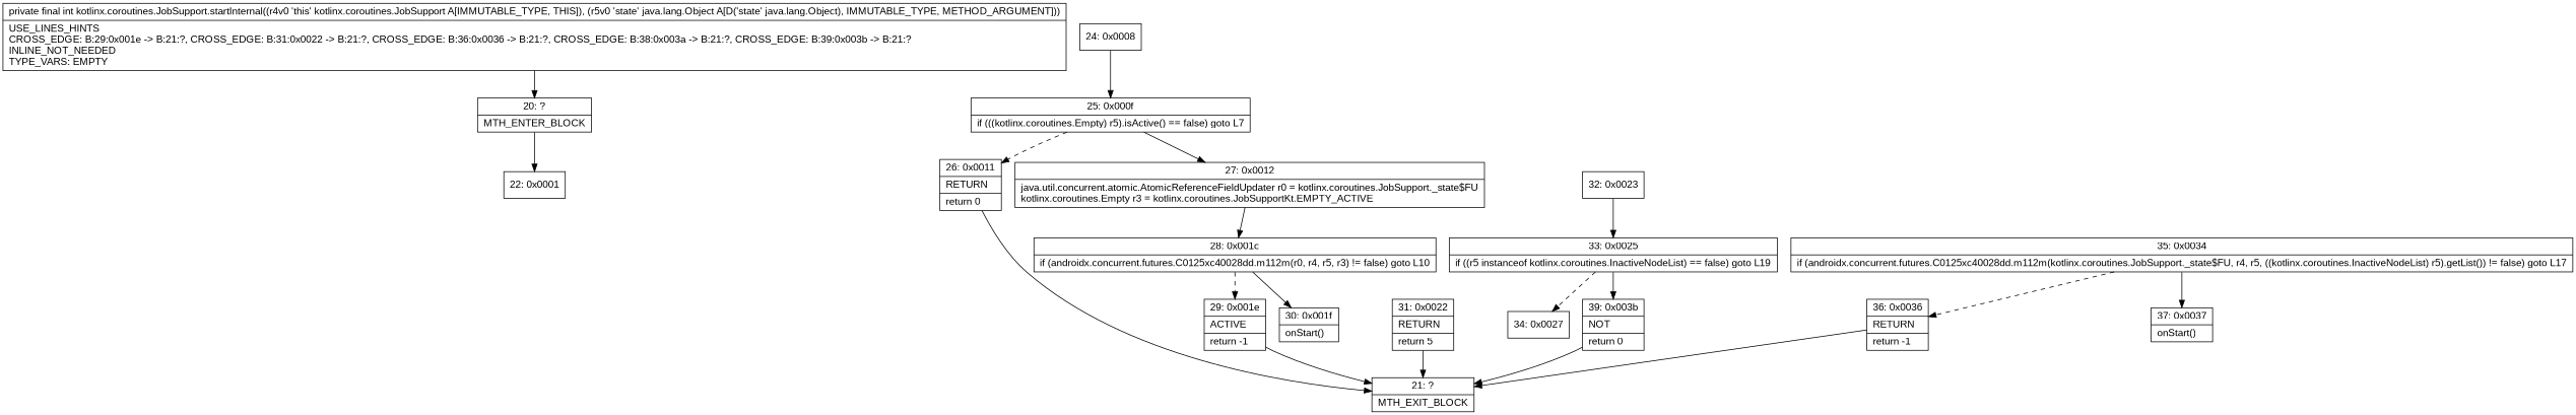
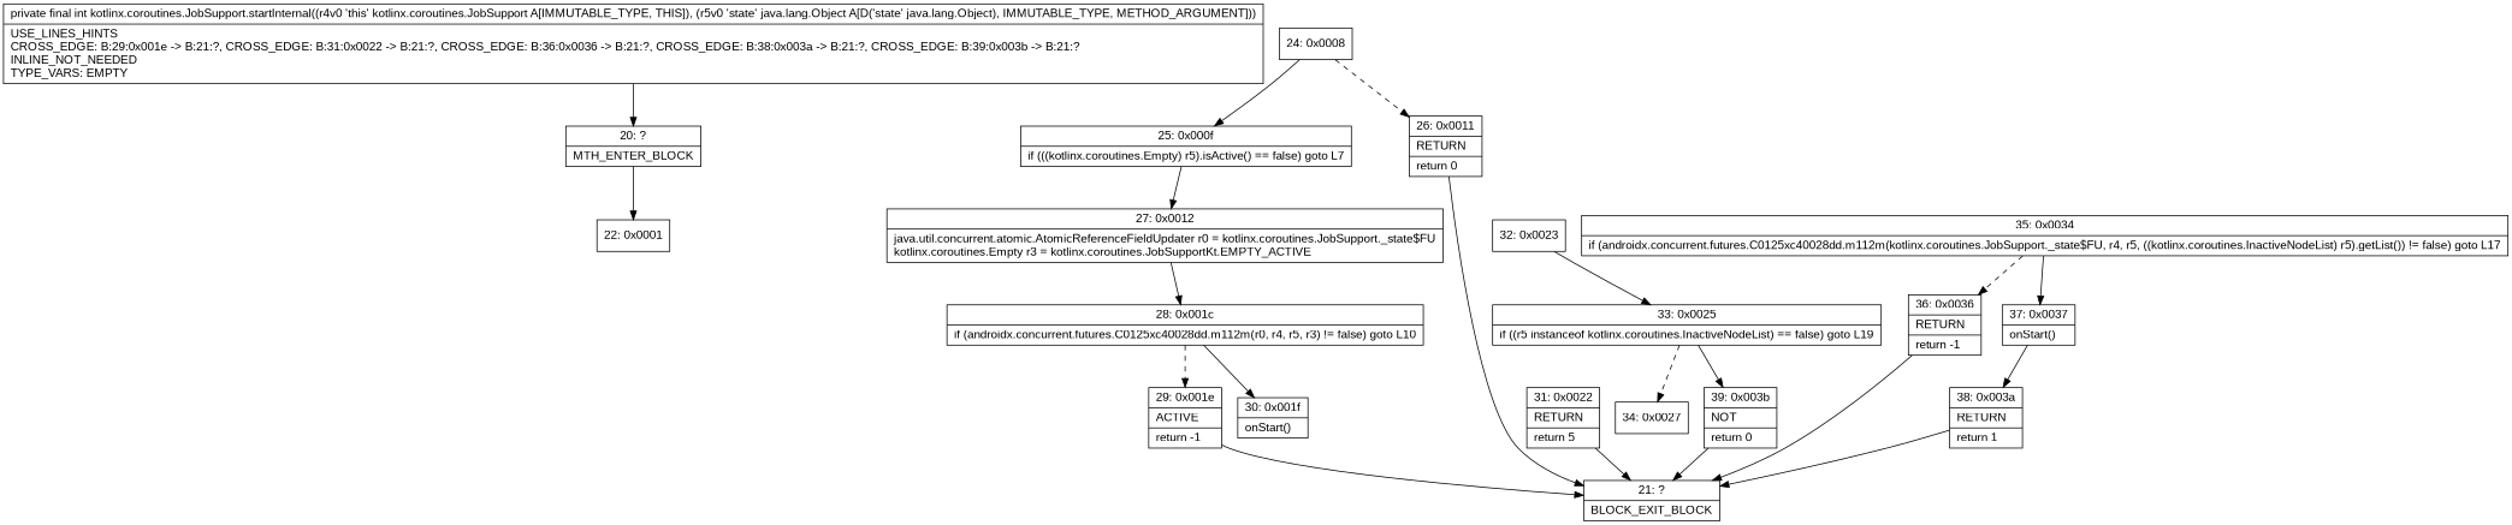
  digraph {
    fontname="Liberation Sans"
    node [fontname="Liberation Sans" shape=record]
    edge [fontname="Liberation Sans"]
    n1 [label="{20\:\ ?|MTH_ENTER_BLOCK\l}"]
    n2 [label="{22\:\ 0x0001}"]
    n3 [label="{24\:\ 0x0008}"]
    n4 [label="{25\:\ 0x000f|if (((kotlinx.coroutines.Empty) r5).isActive() == false) goto L7\l}"]
    n5 [label="{32\:\ 0x0023}"]
    n6 [label="{33\:\ 0x0025|if ((r5 instanceof kotlinx.coroutines.InactiveNodeList) == false) goto L19\l}"]
    n7 [label="{26\:\ 0x0011|RETURN\l|return 0\l}"]
    n8 [label="{27\:\ 0x0012|java.util.concurrent.atomic.AtomicReferenceFieldUpdater r0 = kotlinx.coroutines.JobSupport._state$FU\lkotlinx.coroutines.Empty r3 = kotlinx.coroutines.JobSupportKt.EMPTY_ACTIVE\l}"]
-   n9 [label="{21\:\ ?|MTH_EXIT_BLOCK\l}"]
+   n9 [label="{21\:\ ?|BLOCK_EXIT_BLOCK\l}"]
    n10 [label="{28\:\ 0x001c|if (androidx.concurrent.futures.C0125xc40028dd.m112m(r0, r4, r5, r3) != false) goto L10\l}"]
    n11 [label="{29\:\ 0x001e|ACTIVE\l|return \-1\l}"]
    n12 [label="{30\:\ 0x001f|onStart()\l}"]
    n13 [label="{31\:\ 0x0022|RETURN\l|return 5\l}"]
    n14 [label="{34\:\ 0x0027}"]
    n15 [label="{39\:\ 0x003b|NOT\l|return 0\l}"]
    n16 [label="{35\:\ 0x0034|if (androidx.concurrent.futures.C0125xc40028dd.m112m(kotlinx.coroutines.JobSupport._state$FU, r4, r5, ((kotlinx.coroutines.InactiveNodeList) r5).getList()) != false) goto L17\l}"]
    n17 [label="{36\:\ 0x0036|RETURN\l|return \-1\l}"]
    n18 [label="{37\:\ 0x0037|onStart()\l}"]
+   n19 [label="{38\:\ 0x003a|RETURN\l|return 1\l}"]
    n20 [label="{private final int kotlinx.coroutines.JobSupport.startInternal((r4v0 'this' kotlinx.coroutines.JobSupport A[IMMUTABLE_TYPE, THIS]), (r5v0 'state' java.lang.Object A[D('state' java.lang.Object), IMMUTABLE_TYPE, METHOD_ARGUMENT]))  | USE_LINES_HINTS\lCROSS_EDGE: B:29:0x001e \-\> B:21:?, CROSS_EDGE: B:31:0x0022 \-\> B:21:?, CROSS_EDGE: B:36:0x0036 \-\> B:21:?, CROSS_EDGE: B:38:0x003a \-\> B:21:?, CROSS_EDGE: B:39:0x003b \-\> B:21:?\lINLINE_NOT_NEEDED\lTYPE_VARS: EMPTY\l}"]
    n1 -> n2
    n3 -> n4
-   n4 -> n7 [style=dashed]
+   n3 -> n7 [style=dashed]
    n4 -> n8
    n5 -> n6
    n6 -> n14 [style=dashed]
    n6 -> n15
    n7 -> n9
    n8 -> n10
    n10 -> n11 [style=dashed]
    n10 -> n12
    n11 -> n9
    n13 -> n9
    n15 -> n9
    n16 -> n17 [style=dashed]
    n16 -> n18
    n17 -> n9
+   n18 -> n19
+   n19 -> n9
    n20 -> n1
  }
